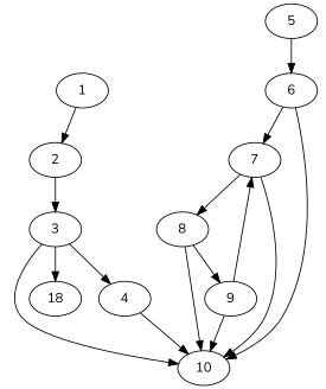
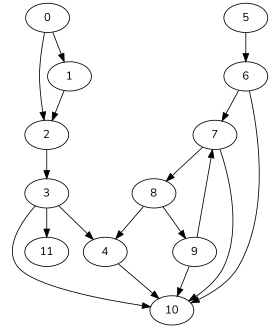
  digraph {
    fontname=Nunito
    node [fontname=Nunito]
    edge [fontname=Nunito]
+   0
    1
    2
    3
-   11 [label=18]
+   11
    4
    10
    5
    6
    7
    8
    9
+   0 -> 1
+   0 -> 2
    1 -> 2
    2 -> 3
    3 -> 11
    3 -> 4
    3 -> 10
    4 -> 10
    5 -> 6
    6 -> 10
    6 -> 7
    7 -> 10
    7 -> 8
-   8 -> 10
+   8 -> 4
    8 -> 9
    9 -> 10
    9 -> 7
  }
